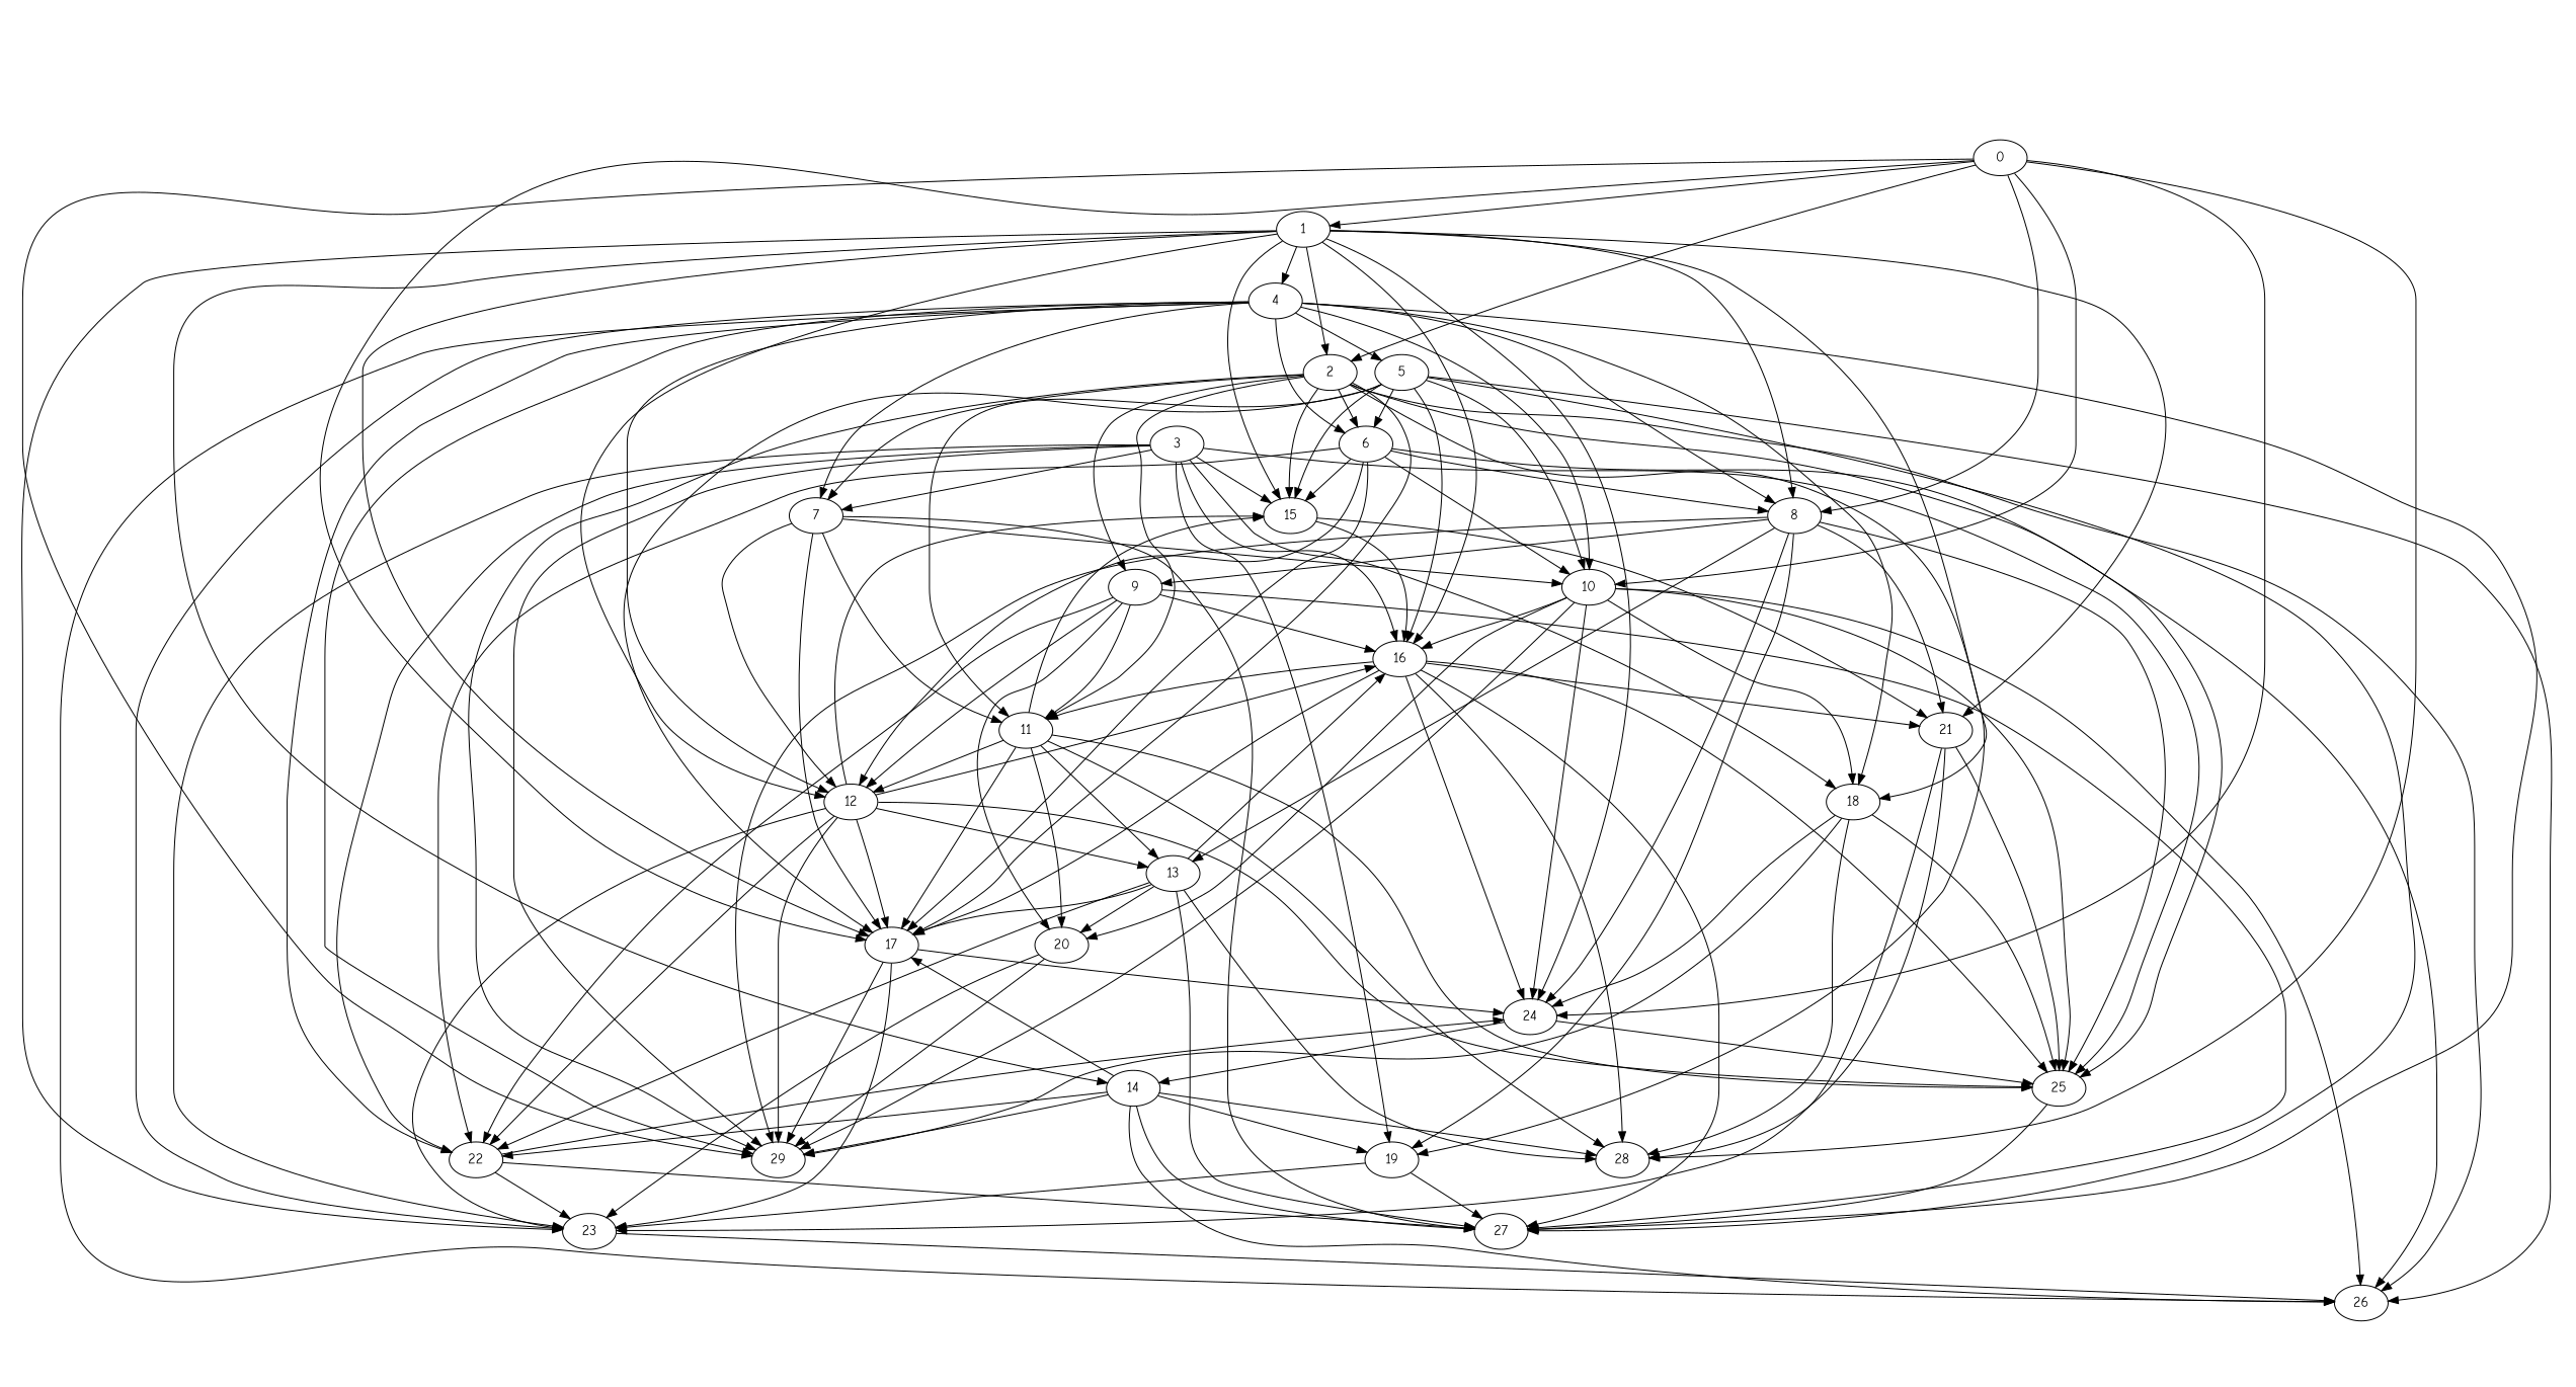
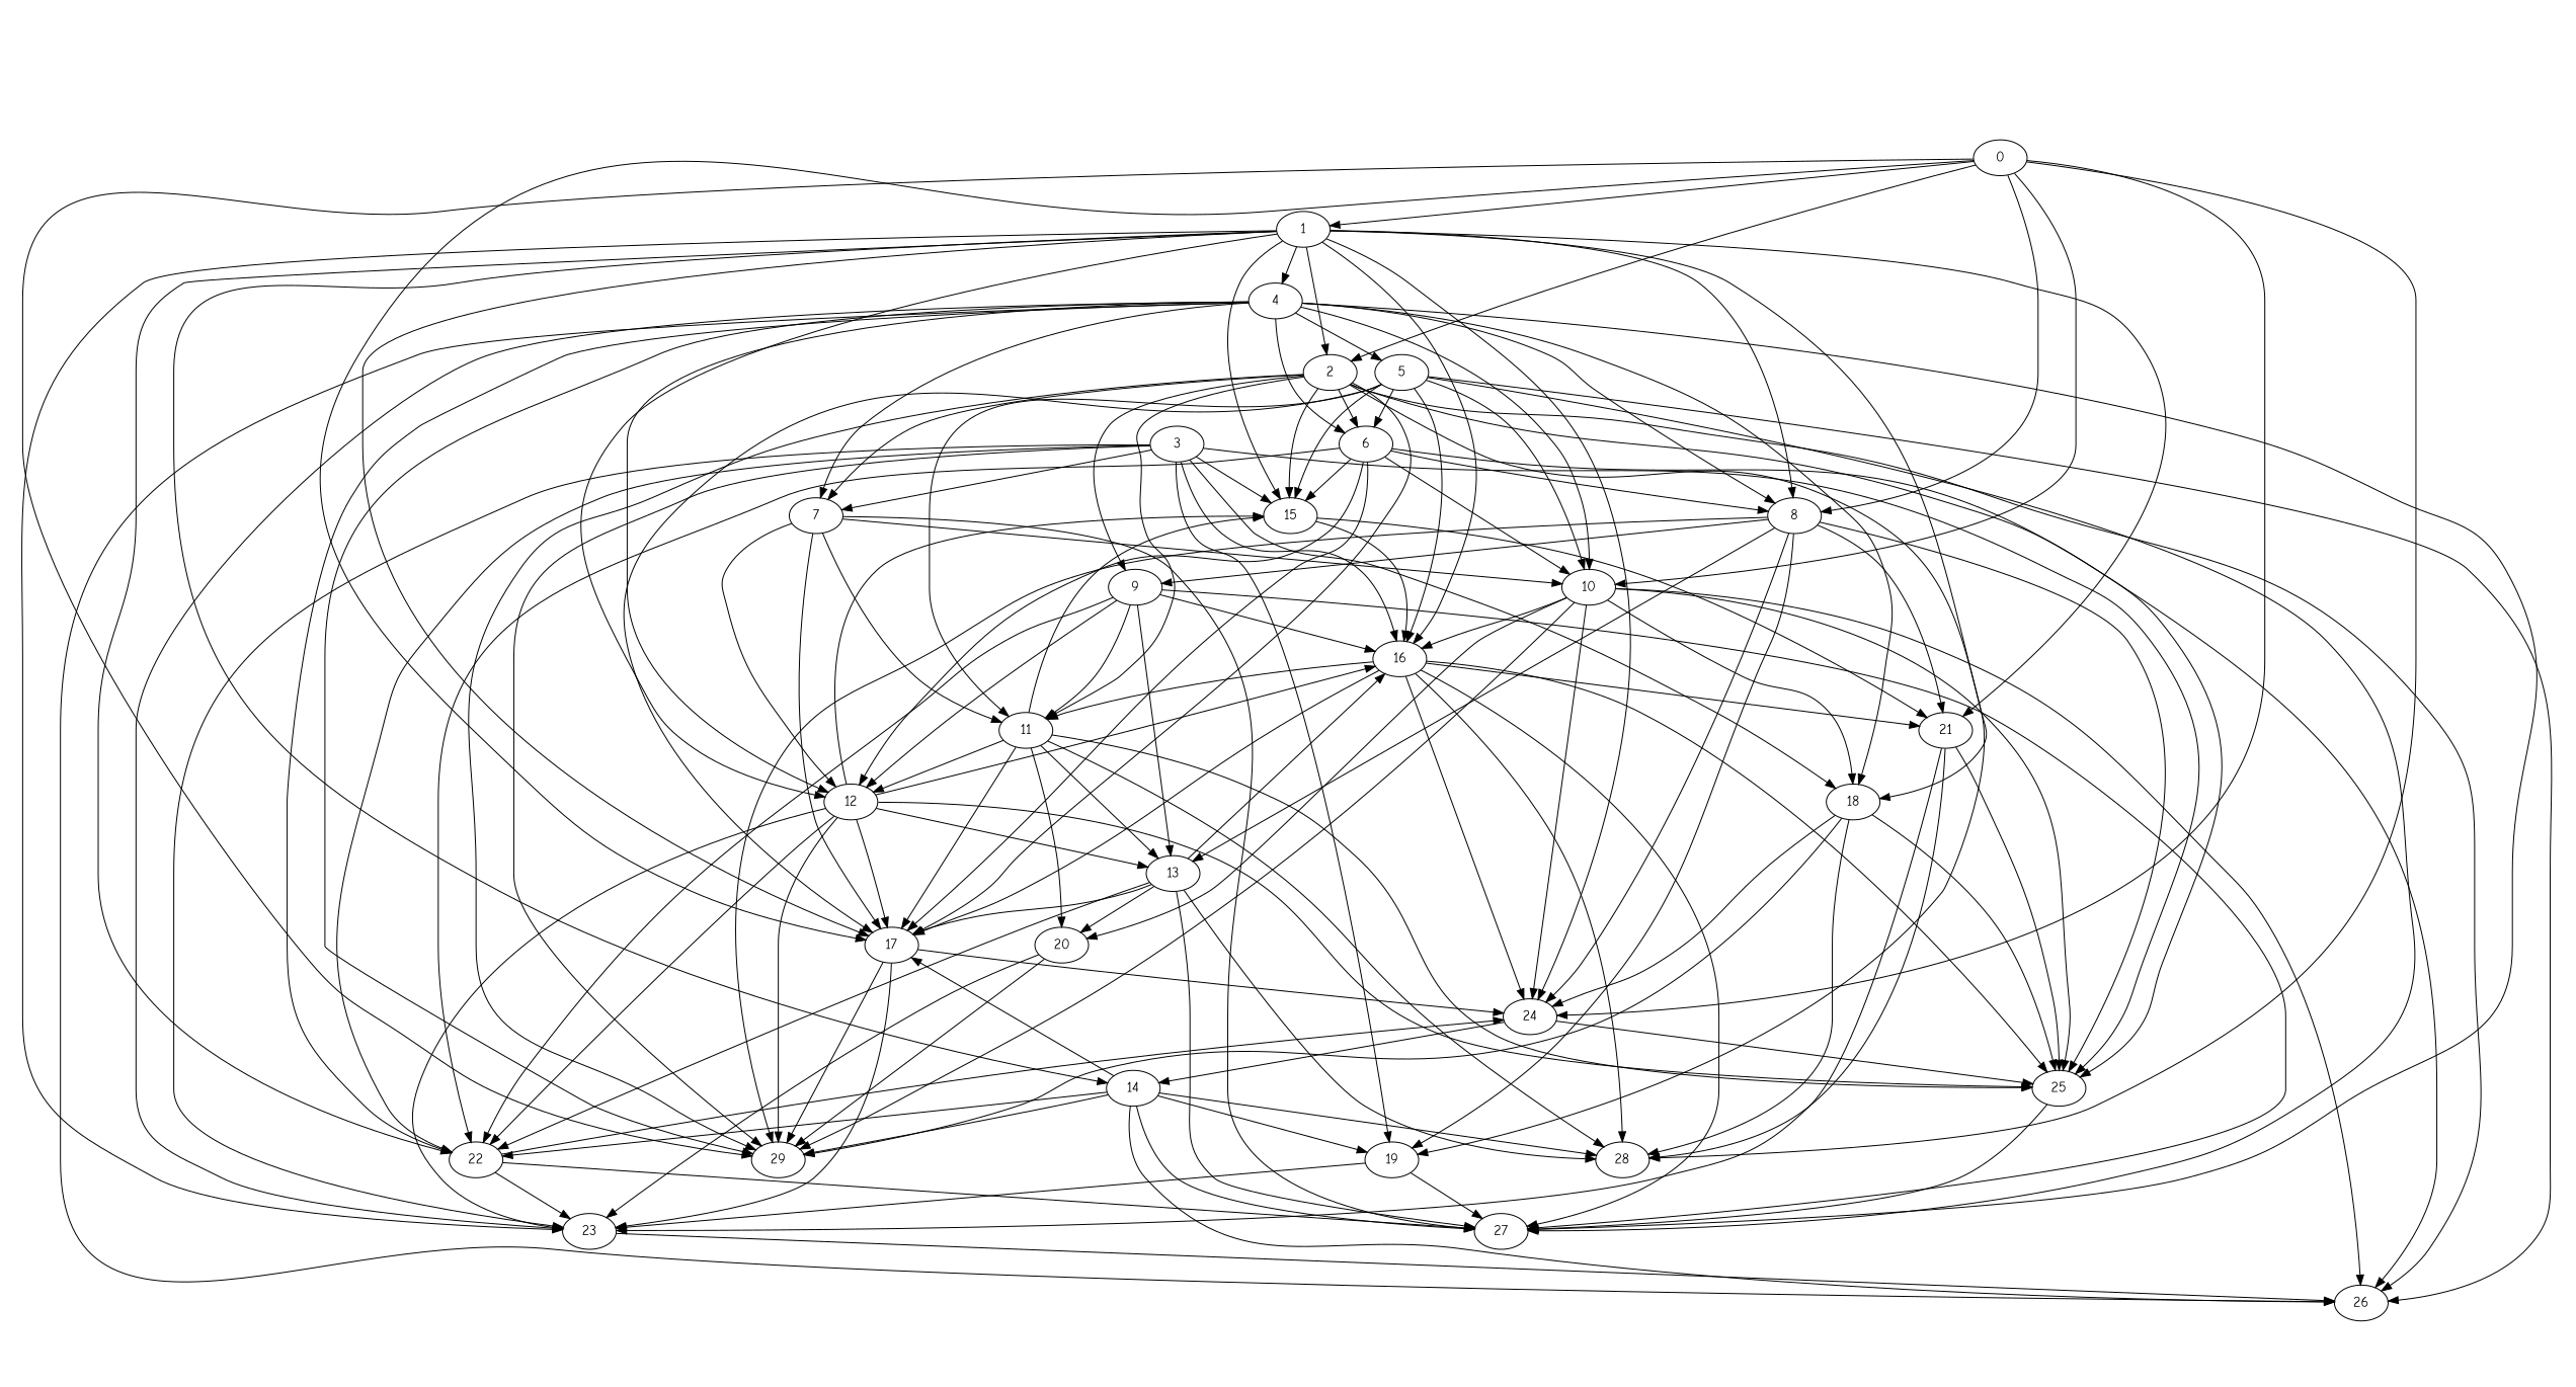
  digraph {
    fontname="Comic Neue"
    node [Weight=340 fontname="Comic Neue"]
    edge [Weight=8 fontname="Comic Neue"]
    0 [Weight=194]
    1 [Weight=388]
    2 [Weight=243]
    8
    10
    17
    24 [Weight=146]
    29 [Weight=437]
    28 [Weight=194]
    4 [Weight=388]
    12
    15 [Weight=243]
    16 [Weight=146]
    14 [Weight=146]
    21 [Weight=437]
    22 [Weight=291]
    23 [Weight=291]
    18 [Weight=291]
    6 [Weight=194]
    7 [Weight=243]
    26 [Weight=485]
    11 [Weight=437]
    9 [Weight=194]
    19 [Weight=437]
    25 [Weight=194]
    13
    20 [Weight=437]
    5
    27 [Weight=97]
    3 [Weight=291]
    0 -> 1 [Weight=3]
    0 -> 2
    0 -> 8 [Weight=10]
    0 -> 10
    0 -> 17 [Weight=3]
    0 -> 24
    0 -> 29 [Weight=10]
    0 -> 28 [Weight=2]
    1 -> 2 [Weight=4]
    1 -> 8 [Weight=6]
    1 -> 17 [Weight=5]
    1 -> 24 [Weight=5]
    1 -> 4 [Weight=6]
    1 -> 12 [Weight=9]
    1 -> 15 [Weight=6]
    1 -> 16 [Weight=7]
    1 -> 14 [Weight=7]
    1 -> 21 [Weight=4]
+   1 -> 22 [Weight=5]
    1 -> 23 [Weight=6]
    1 -> 18 [Weight=9]
    2 -> 17
    2 -> 29 [Weight=4]
    2 -> 15 [Weight=5]
    2 -> 6 [Weight=10]
    2 -> 7 [Weight=4]
    2 -> 26 [Weight=2]
    2 -> 11 [Weight=5]
    2 -> 9 [Weight=3]
    2 -> 19 [Weight=7]
    2 -> 25 [Weight=5]
    8 -> 24 [Weight=9]
    8 -> 29 [Weight=3]
    8 -> 21
    8 -> 9 [Weight=6]
    8 -> 19 [Weight=5]
    8 -> 25 [Weight=5]
    8 -> 13 [Weight=5]
    10 -> 24
    10 -> 29 [Weight=5]
    10 -> 16 [Weight=5]
    10 -> 18 [Weight=2]
    10 -> 26 [Weight=5]
    10 -> 25
    10 -> 20 [Weight=9]
    17 -> 24 [Weight=7]
    17 -> 29 [Weight=2]
    17 -> 23 [Weight=9]
    24 -> 14 [Weight=4]
    24 -> 25 [Weight=5]
    4 -> 8 [Weight=10]
    4 -> 10 [Weight=5]
    4 -> 29 [Weight=7]
    4 -> 12 [Weight=10]
    4 -> 22 [Weight=3]
    4 -> 23 [Weight=3]
    4 -> 18 [Weight=9]
    4 -> 6 [Weight=4]
    4 -> 7 [Weight=3]
    4 -> 26 [Weight=4]
    4 -> 5 [Weight=2]
    4 -> 27 [Weight=9]
    12 -> 17 [Weight=2]
    12 -> 29 [Weight=4]
    12 -> 15 [Weight=6]
    12 -> 16
    12 -> 22 [Weight=3]
    12 -> 23 [Weight=6]
    12 -> 25 [Weight=2]
    12 -> 13
    15 -> 16 [Weight=7]
    15 -> 21 [Weight=3]
    16 -> 17 [Weight=6]
    16 -> 24 [Weight=9]
    16 -> 28 [Weight=6]
    16 -> 21 [Weight=5]
    16 -> 11
    16 -> 25 [Weight=5]
    16 -> 27 [Weight=9]
    14 -> 17 [Weight=3]
    14 -> 29 [Weight=2]
    14 -> 28 [Weight=10]
    14 -> 22 [Weight=4]
    14 -> 26 [Weight=4]
    14 -> 19 [Weight=2]
    14 -> 27 [Weight=3]
    21 -> 28 [Weight=2]
    21 -> 23 [Weight=7]
    21 -> 25 [Weight=10]
    22 -> 24 [Weight=7]
    22 -> 23
    22 -> 27 [Weight=2]
    23 -> 26 [Weight=2]
    18 -> 24 [Weight=4]
    18 -> 29 [Weight=2]
    18 -> 28 [Weight=2]
    18 -> 25
    6 -> 8 [Weight=9]
    6 -> 10 [Weight=9]
    6 -> 17 [Weight=5]
    6 -> 12 [Weight=9]
    6 -> 15 [Weight=4]
    6 -> 22 [Weight=3]
    6 -> 26 [Weight=10]
    7 -> 10 [Weight=10]
    7 -> 17 [Weight=6]
    7 -> 12 [Weight=5]
    7 -> 11 [Weight=10]
    7 -> 27 [Weight=7]
    11 -> 17
    11 -> 28
    11 -> 12 [Weight=3]
    11 -> 15
    11 -> 25 [Weight=4]
    11 -> 13 [Weight=10]
    11 -> 20 [Weight=6]
    9 -> 12 [Weight=3]
    9 -> 16 [Weight=7]
    9 -> 22 [Weight=10]
    9 -> 11
-   9 -> 20 [Weight=9]
+   9 -> 13 [Weight=9]
    9 -> 27 [Weight=2]
    19 -> 23
    19 -> 27 [Weight=9]
    25 -> 27 [Weight=10]
    13 -> 17 [Weight=4]
    13 -> 28 [Weight=9]
    13 -> 16 [Weight=3]
    13 -> 22 [Weight=4]
    13 -> 20 [Weight=2]
    13 -> 27 [Weight=2]
    20 -> 29 [Weight=9]
    20 -> 23 [Weight=6]
    5 -> 10 [Weight=10]
    5 -> 17
    5 -> 15 [Weight=7]
    5 -> 16 [Weight=4]
    5 -> 6 [Weight=6]
    5 -> 26 [Weight=3]
    5 -> 11 [Weight=6]
    5 -> 27 [Weight=10]
    3 -> 29 [Weight=3]
    3 -> 15
    3 -> 16 [Weight=2]
    3 -> 22 [Weight=4]
    3 -> 23 [Weight=3]
    3 -> 18 [Weight=9]
    3 -> 7 [Weight=3]
    3 -> 19
    3 -> 25 [Weight=4]
  }
